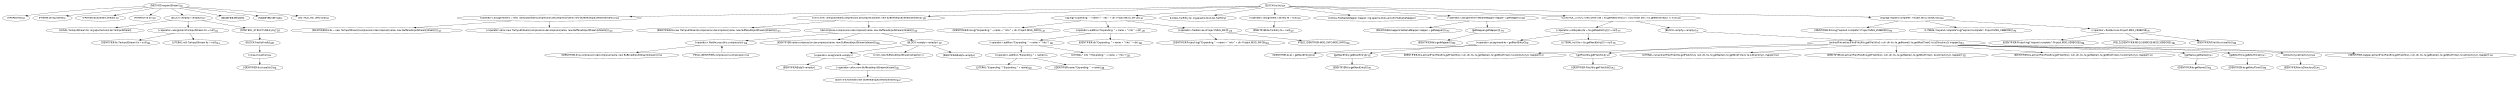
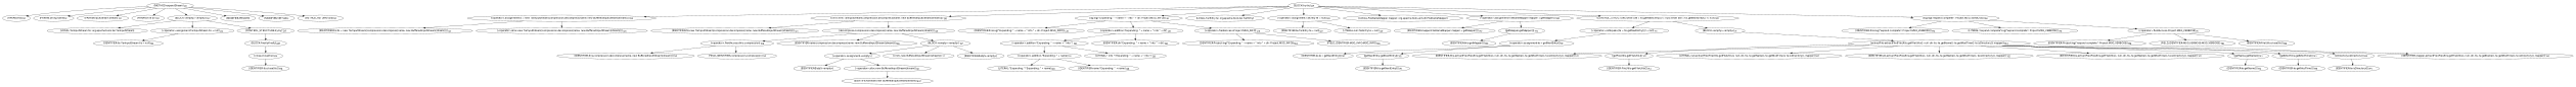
  digraph {
    fontname=Inter
    node [fontname=Inter]
    edge [fontname=Inter]
    n1 [label=<(METHOD,expandStream)<SUB>131</SUB>>]
    n2 [label=<(PARAM,this)<SUB>131</SUB>>]
    n3 [label=<(PARAM,String name)<SUB>131</SUB>>]
    n4 [label=<(PARAM,InputStream stream)<SUB>131</SUB>>]
    n5 [label=<(PARAM,File dir)<SUB>131</SUB>>]
    n6 [label=<(BLOCK,&lt;empty&gt;,&lt;empty&gt;)<SUB>132</SUB>>]
    n7 [label=<(MODIFIER,PRIVATE)>]
    n8 [label=<(MODIFIER,VIRTUAL)>]
    n9 [label=<(METHOD_RETURN,void)<SUB>131</SUB>>]
    n10 [label=<(LOCAL,TarInputStream tis: org.apache.tools.tar.TarInputStream)>]
    n11 [label=<(&lt;operator&gt;.assignment,TarInputStream tis = null)<SUB>133</SUB>>]
    n12 [label=<(CONTROL_STRUCTURE,try,try)<SUB>134</SUB>>]
    n13 [label=<(IDENTIFIER,tis,TarInputStream tis = null)<SUB>133</SUB>>]
-   n14 [label=<(LITERAL,null,TarInputStream tis = null)<SUB>133</SUB>>]
    n15 [label=<(BLOCK,finally,finally)<SUB>647</SUB>>]
    n16 [label=<(BLOCK,try,try)<SUB>134</SUB>>]
    n17 [label=<(&lt;operator&gt;.assignment,tis = new TarInputStream(compression.decompress(name, new BufferedInputStream(stream))))<SUB>135</SUB>>]
    n18 [label=<(&lt;init&gt;,new TarInputStream(compression.decompress(name, new BufferedInputStream(stream))))<SUB>136</SUB>>]
    n19 [label=<(log,log(&quot;Expanding: &quot; + name + &quot; into &quot; + dir, Project.MSG_INFO))<SUB>138</SUB>>]
    n20 [label=<(LOCAL,TarEntry te: org.apache.tools.tar.TarEntry)>]
    n21 [label=<(&lt;operator&gt;.assignment,TarEntry te = null)<SUB>139</SUB>>]
    n22 [label=<(LOCAL,FileNameMapper mapper: org.apache.tools.ant.util.FileNameMapper)>]
    n23 [label=<(&lt;operator&gt;.assignment,FileNameMapper mapper = getMapper())<SUB>140</SUB>>]
    n24 [label=<(CONTROL_STRUCTURE,while ((te = tis.getNextEntry()) != null),while ((te = tis.getNextEntry()) != null))<SUB>141</SUB>>]
    n25 [label=<(log,log(&quot;expand complete&quot;, Project.MSG_VERBOSE))<SUB>146</SUB>>]
    n26 [label=<(close,close(tis))<SUB>148</SUB>>]
    n27 [label=<(IDENTIFIER,tis,tis = new TarInputStream(compression.decompress(name, new BufferedInputStream(stream))))<SUB>135</SUB>>]
    n28 [label=<(&lt;operator&gt;.alloc,new TarInputStream(compression.decompress(name, new BufferedInputStream(stream))))<SUB>136</SUB>>]
    n29 [label=<(IDENTIFIER,tis,new TarInputStream(compression.decompress(name, new BufferedInputStream(stream))))<SUB>135</SUB>>]
    n30 [label=<(decompress,compression.decompress(name, new BufferedInputStream(stream)))<SUB>136</SUB>>]
    n31 [label=<(IDENTIFIER,this,log(&quot;Expanding: &quot; + name + &quot; into &quot; + dir, Project.MSG_INFO))<SUB>138</SUB>>]
    n32 [label=<(&lt;operator&gt;.addition,&quot;Expanding: &quot; + name + &quot; into &quot; + dir)<SUB>138</SUB>>]
    n33 [label=<(&lt;operator&gt;.fieldAccess,Project.MSG_INFO)<SUB>138</SUB>>]
    n34 [label=<(IDENTIFIER,te,TarEntry te = null)<SUB>139</SUB>>]
+   n35 [label=<(LITERAL,null,TarEntry te = null)<SUB>139</SUB>>]
    n36 [label=<(IDENTIFIER,mapper,FileNameMapper mapper = getMapper())<SUB>140</SUB>>]
    n37 [label=<(getMapper,getMapper())<SUB>140</SUB>>]
    n38 [label=<(&lt;operator&gt;.notEquals,(te = tis.getNextEntry()) != null)<SUB>141</SUB>>]
    n39 [label=<(BLOCK,&lt;empty&gt;,&lt;empty&gt;)<SUB>141</SUB>>]
    n40 [label=<(IDENTIFIER,this,log(&quot;expand complete&quot;, Project.MSG_VERBOSE))<SUB>146</SUB>>]
    n41 [label=<(LITERAL,&quot;expand complete&quot;,log(&quot;expand complete&quot;, Project.MSG_VERBOSE))<SUB>146</SUB>>]
    n42 [label=<(&lt;operator&gt;.fieldAccess,Project.MSG_VERBOSE)<SUB>147</SUB>>]
    n43 [label=<(&lt;operator&gt;.fieldAccess,this.compression)<SUB>136</SUB>>]
    n44 [label=<(IDENTIFIER,name,compression.decompress(name, new BufferedInputStream(stream)))<SUB>136</SUB>>]
    n45 [label=<(BLOCK,&lt;empty&gt;,&lt;empty&gt;)<SUB>137</SUB>>]
    n46 [label=<(IDENTIFIER,this,compression.decompress(name, new BufferedInputStream(stream)))<SUB>136</SUB>>]
    n47 [label=<(FIELD_IDENTIFIER,compression,compression)<SUB>136</SUB>>]
    n48 [label=<(&lt;operator&gt;.assignment,&lt;empty&gt;)>]
    n49 [label=<(&lt;init&gt;,new BufferedInputStream(stream))<SUB>137</SUB>>]
    n50 [label=<(IDENTIFIER,$obj5,&lt;empty&gt;)>]
    n51 [label=<(IDENTIFIER,$obj5,&lt;empty&gt;)>]
    n52 [label=<(&lt;operator&gt;.alloc,new BufferedInputStream(stream))<SUB>137</SUB>>]
    n53 [label=<(IDENTIFIER,stream,new BufferedInputStream(stream))<SUB>637</SUB>>]
    n54 [label=<(&lt;operator&gt;.addition,&quot;Expanding: &quot; + name + &quot; into &quot;)<SUB>138</SUB>>]
    n55 [label=<(IDENTIFIER,dir,&quot;Expanding: &quot; + name + &quot; into &quot; + dir)<SUB>138</SUB>>]
    n56 [label=<(IDENTIFIER,Project,log(&quot;Expanding: &quot; + name + &quot; into &quot; + dir, Project.MSG_INFO))<SUB>138</SUB>>]
    n57 [label=<(FIELD_IDENTIFIER,MSG_INFO,MSG_INFO)<SUB>138</SUB>>]
    n58 [label=<(&lt;operator&gt;.addition,&quot;Expanding: &quot; + name)<SUB>138</SUB>>]
    n59 [label=<(LITERAL,&quot; into &quot;,&quot;Expanding: &quot; + name + &quot; into &quot;)<SUB>138</SUB>>]
    n60 [label=<(LITERAL,&quot;Expanding: &quot;,&quot;Expanding: &quot; + name)<SUB>138</SUB>>]
    n61 [label=<(IDENTIFIER,name,&quot;Expanding: &quot; + name)<SUB>138</SUB>>]
    n62 [label=<(IDENTIFIER,this,getMapper())<SUB>140</SUB>>]
    n63 [label=<(&lt;operator&gt;.assignment,te = getNextEntry())<SUB>141</SUB>>]
-   n64 [label=<(LITERAL,null,(te = tis.getNextEntry()) != null)<SUB>141</SUB>>]
    n65 [label=<(extractFile,extractFile(FileUtils.getFileUtils(), null, dir, tis, te.getName(), te.getModTime(), te.isDirectory(), mapper))<SUB>142</SUB>>]
    n66 [label=<(IDENTIFIER,te,te = getNextEntry())<SUB>141</SUB>>]
    n67 [label=<(getNextEntry,getNextEntry())<SUB>141</SUB>>]
    n68 [label=<(IDENTIFIER,tis,getNextEntry())<SUB>141</SUB>>]
    n69 [label=<(IDENTIFIER,this,extractFile(FileUtils.getFileUtils(), null, dir, tis, te.getName(), te.getModTime(), te.isDirectory(), mapper))<SUB>142</SUB>>]
    n70 [label=<(getFileUtils,getFileUtils())<SUB>142</SUB>>]
    n71 [label=<(LITERAL,null,extractFile(FileUtils.getFileUtils(), null, dir, tis, te.getName(), te.getModTime(), te.isDirectory(), mapper))<SUB>142</SUB>>]
    n72 [label=<(IDENTIFIER,dir,extractFile(FileUtils.getFileUtils(), null, dir, tis, te.getName(), te.getModTime(), te.isDirectory(), mapper))<SUB>142</SUB>>]
    n73 [label=<(IDENTIFIER,tis,extractFile(FileUtils.getFileUtils(), null, dir, tis, te.getName(), te.getModTime(), te.isDirectory(), mapper))<SUB>142</SUB>>]
    n74 [label=<(getName,getName())<SUB>143</SUB>>]
    n75 [label=<(getModTime,getModTime())<SUB>143</SUB>>]
    n76 [label=<(isDirectory,isDirectory())<SUB>144</SUB>>]
    n77 [label=<(IDENTIFIER,mapper,extractFile(FileUtils.getFileUtils(), null, dir, tis, te.getName(), te.getModTime(), te.isDirectory(), mapper))<SUB>144</SUB>>]
    n78 [label=<(IDENTIFIER,FileUtils,getFileUtils())<SUB>142</SUB>>]
    n79 [label=<(IDENTIFIER,te,getName())<SUB>143</SUB>>]
    n80 [label=<(IDENTIFIER,te,getModTime())<SUB>149</SUB>>]
    n81 [label=<(IDENTIFIER,te,isDirectory())<SUB>144</SUB>>]
    n82 [label=<(IDENTIFIER,Project,log(&quot;expand complete&quot;, Project.MSG_VERBOSE))<SUB>146</SUB>>]
    n83 [label=<(FIELD_IDENTIFIER,MSG_VERBOSE,MSG_VERBOSE)<SUB>146</SUB>>]
    n84 [label=<(IDENTIFIER,FileUtils,close(tis))<SUB>148</SUB>>]
    n85 [label=<(IDENTIFIER,tis,close(tis))<SUB>148</SUB>>]
    n1 -> n2
    n1 -> n3
    n1 -> n4
    n1 -> n5
    n1 -> n6
    n1 -> n7
    n1 -> n8
    n1 -> n9
    n6 -> n10
    n6 -> n11
    n6 -> n12
    n11 -> n13
-   n11 -> n14
    n12 -> n15
    n15 -> n26
    n16 -> n17
    n16 -> n18
    n16 -> n19
    n16 -> n20
    n16 -> n21
    n16 -> n22
    n16 -> n23
    n16 -> n24
    n16 -> n25
    n17 -> n27
    n17 -> n28
    n18 -> n29
    n18 -> n30
    n19 -> n31
    n19 -> n32
    n19 -> n33
    n21 -> n34
+   n21 -> n35
    n23 -> n36
    n23 -> n37
    n24 -> n38
    n24 -> n39
    n25 -> n40
    n25 -> n41
    n25 -> n42
    n26 -> n85
    n30 -> n43
    n30 -> n44
    n30 -> n45
    n32 -> n54
    n32 -> n55
    n33 -> n56
    n33 -> n57
    n37 -> n62
    n38 -> n63
-   n38 -> n64
    n39 -> n65
    n42 -> n82
    n42 -> n83
    n42 -> n84
    n43 -> n46
-   n47 -> n43
+   n43 -> n47
    n45 -> n48
    n45 -> n49
    n45 -> n50
    n48 -> n51
    n48 -> n52
    n52 -> n53
    n54 -> n58
    n54 -> n59
    n58 -> n60
    n58 -> n61
    n63 -> n66
    n63 -> n67
    n65 -> n69
    n65 -> n70
    n65 -> n71
    n65 -> n72
    n65 -> n73
    n65 -> n74
    n65 -> n75
    n65 -> n76
    n65 -> n77
    n67 -> n68
    n70 -> n78
    n74 -> n79
    n75 -> n80
    n76 -> n81
  }
